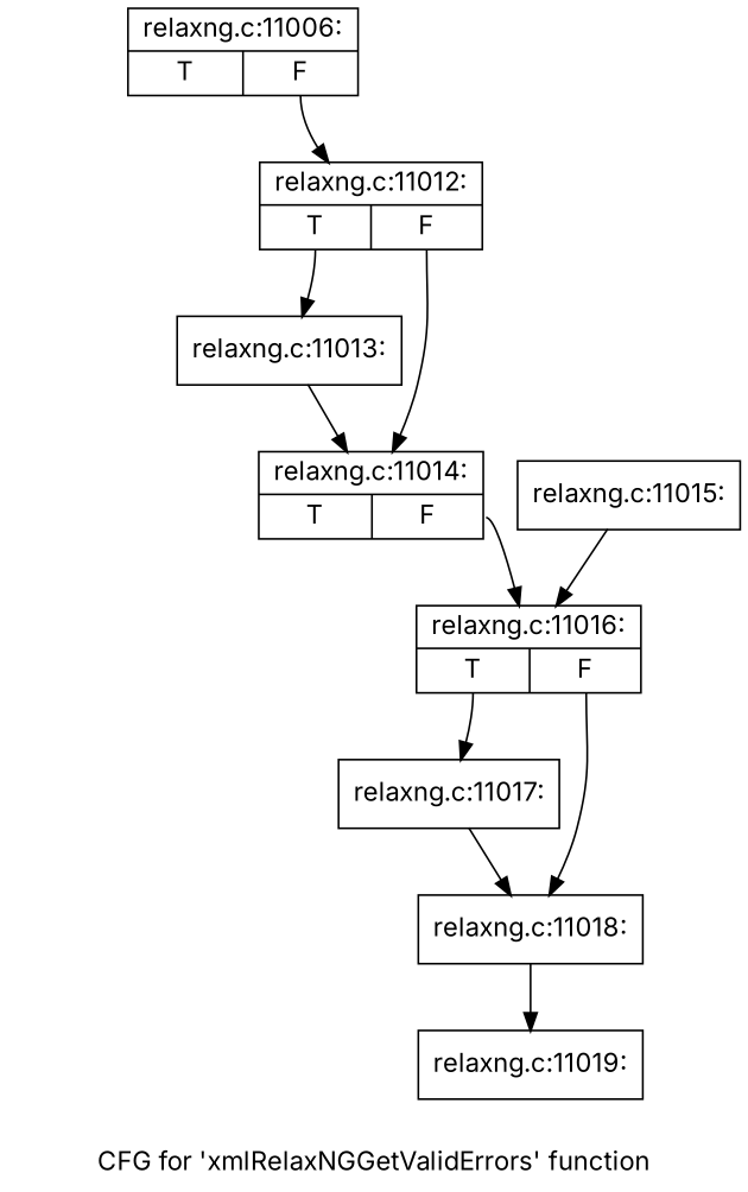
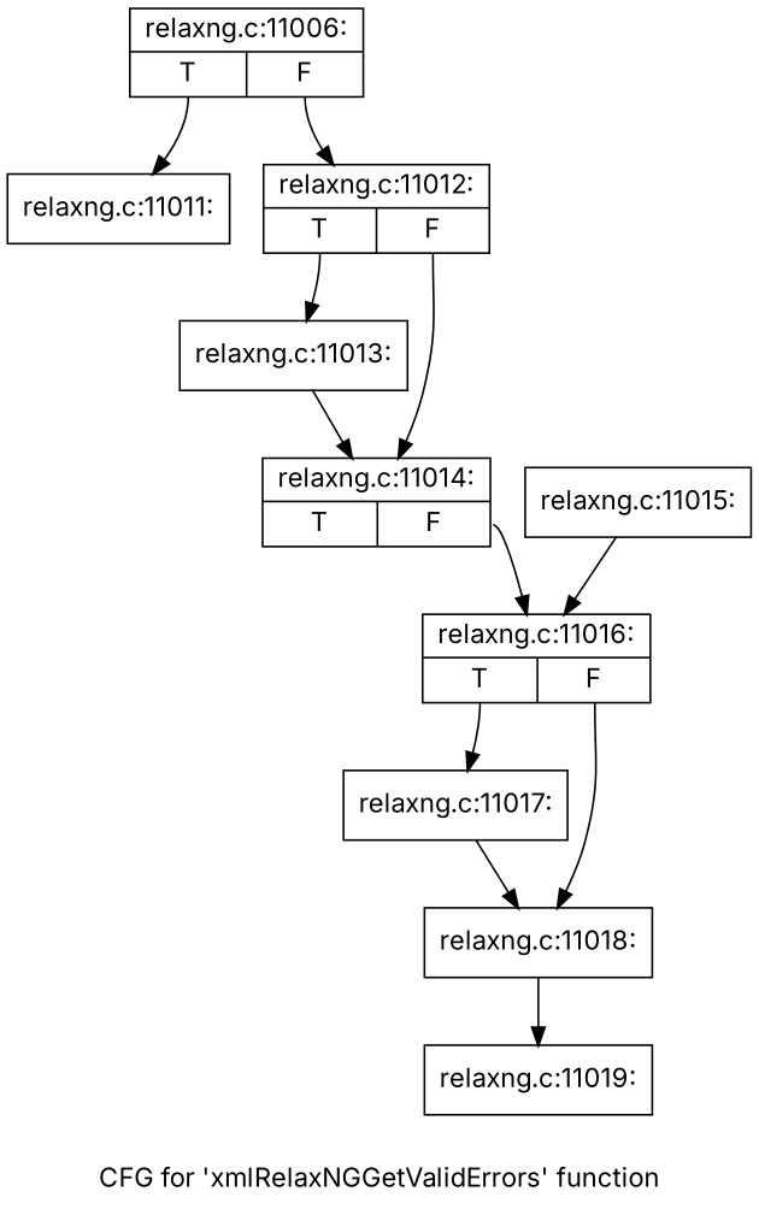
  digraph {
    fontname=Inter
    label="CFG for 'xmlRelaxNGGetValidErrors' function"
    node [fontname=Inter shape=record]
    edge [fontname=Inter]
    n1 [label="{relaxng.c:11006:|{<s0>T|<s1>F}}"]
+   n2 [label="{relaxng.c:11011:}"]
    n3 [label="{relaxng.c:11012:|{<s0>T|<s1>F}}"]
    n4 [label="{relaxng.c:11013:}"]
    n5 [label="{relaxng.c:11014:|{<s0>T|<s1>F}}"]
    n6 [label="{relaxng.c:11019:}"]
    n7 [label="{relaxng.c:11016:|{<s0>T|<s1>F}}"]
    n8 [label="{relaxng.c:11015:}"]
    n9 [label="{relaxng.c:11017:}"]
    n10 [label="{relaxng.c:11018:}"]
+   n1 -> n2 [tailport=s0]
    n1 -> n3 [tailport=s1]
    n3 -> n4 [tailport=s0]
    n3 -> n5 [tailport=s1]
    n4 -> n5
    n5 -> n7 [tailport=s1]
    n7 -> n9 [tailport=s0]
    n7 -> n10 [tailport=s1]
    n8 -> n7
    n9 -> n10
    n10 -> n6
  }
